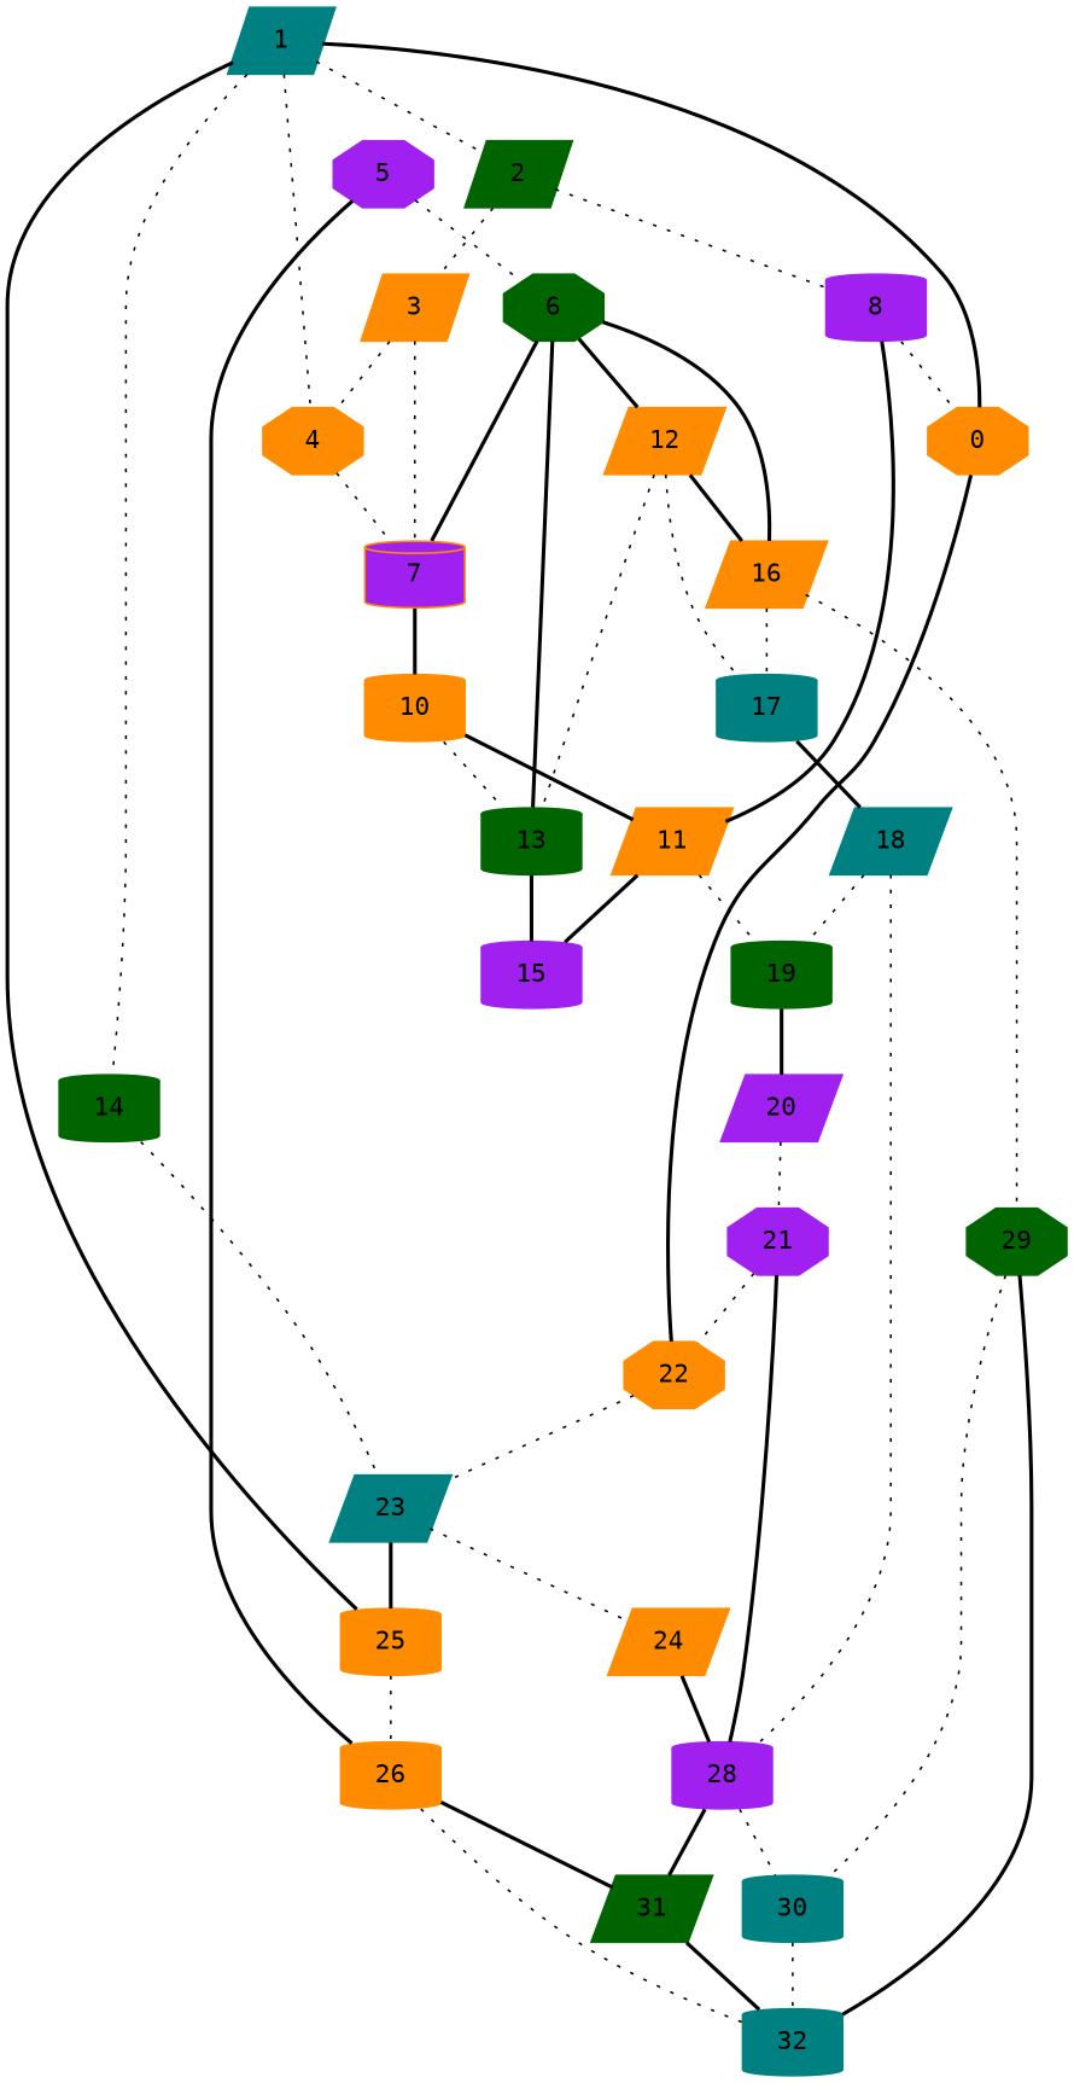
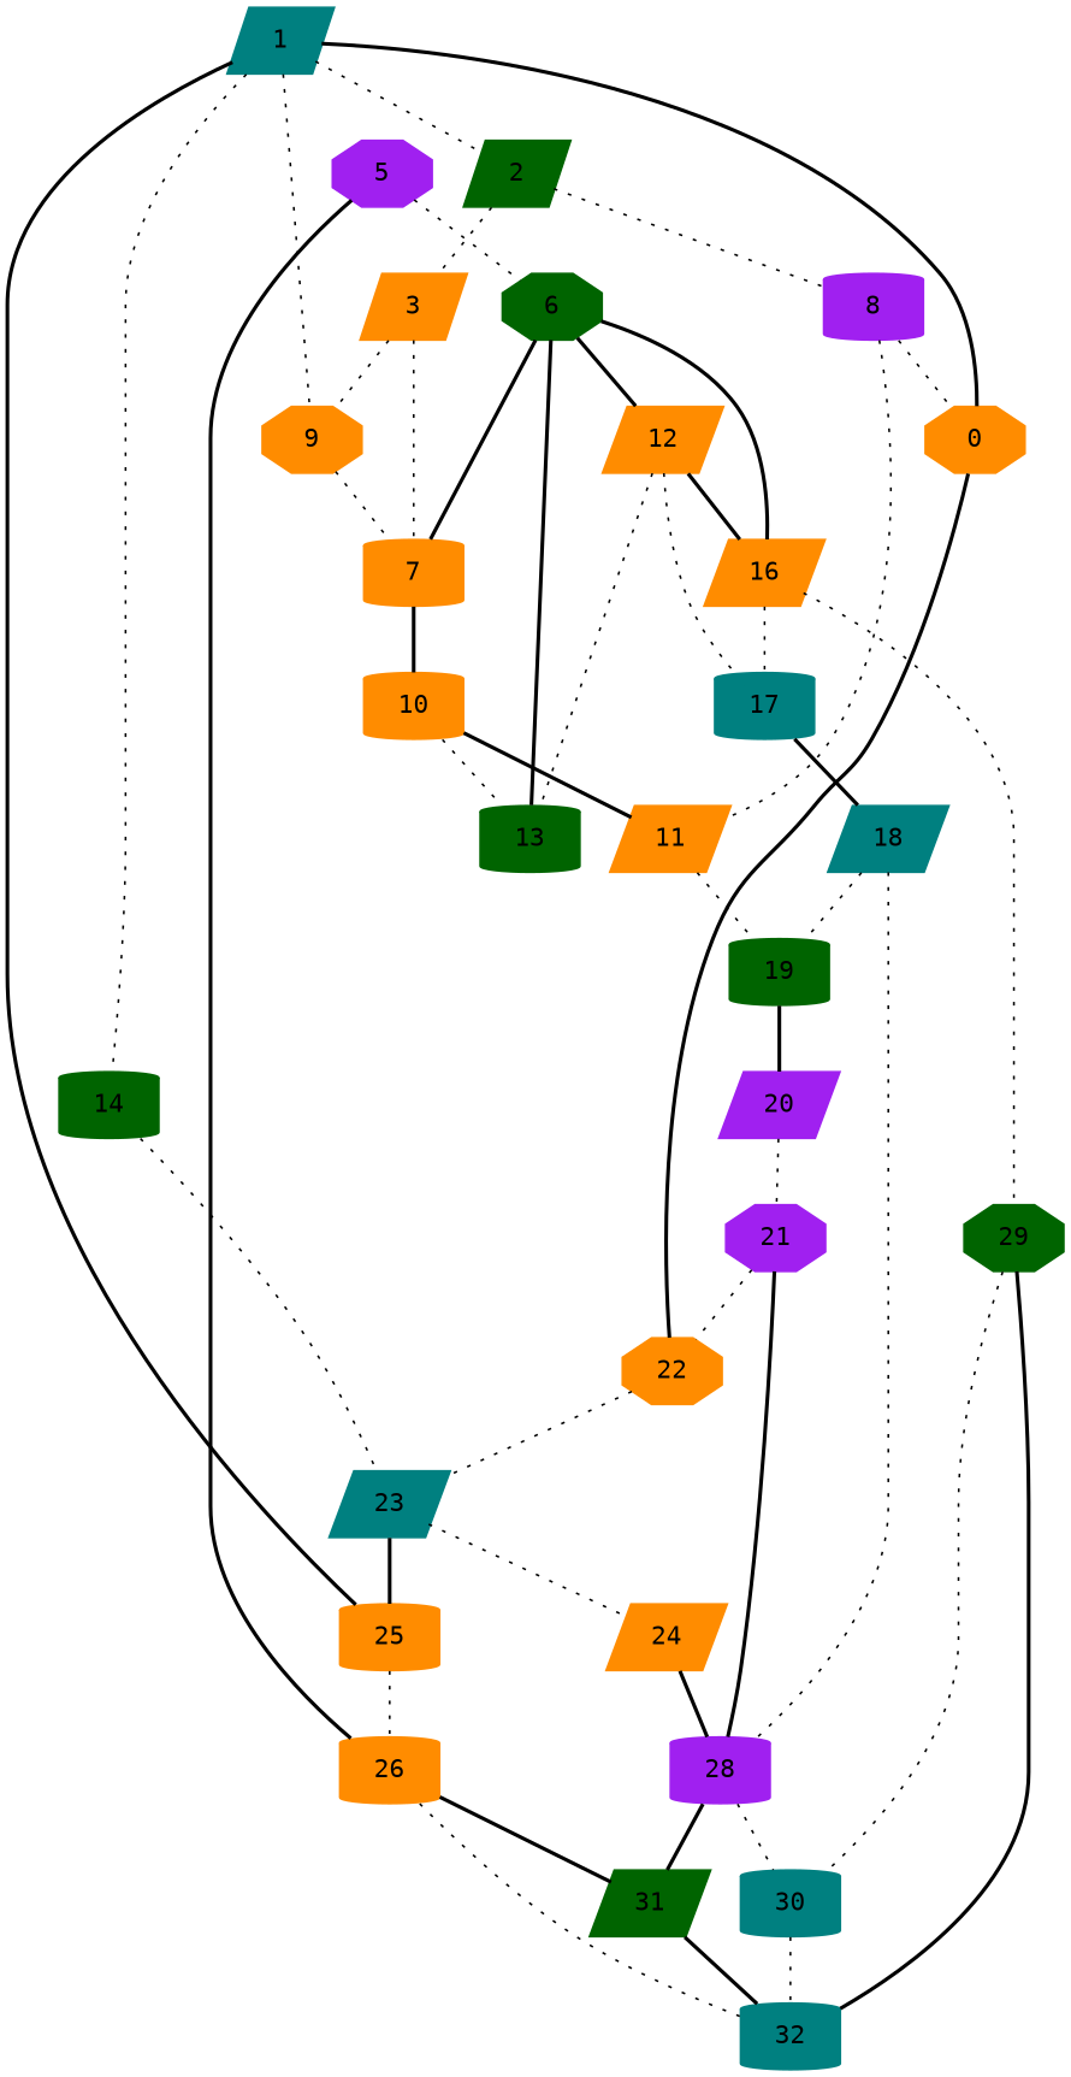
  graph {
    fontname="DejaVu Sans Mono"
    node [color=darkorange fontname="DejaVu Sans Mono" shape=cylinder style=filled]
    edge [fontname="DejaVu Sans Mono" style=dotted weight=1.0]
    1 [color=teal shape=parallelogram]
    2 [color=darkgreen shape=parallelogram]
-   4 [shape=octagon]
+   4 [shape=octagon label=9]
    n4 [label=0 shape=octagon]
    14 [color=darkgreen]
    25
    3 [shape=parallelogram]
    8 [color=purple]
-   7 [fillcolor=purple]
+   7
    22 [shape=octagon]
    23 [color=teal shape=parallelogram]
    26
    11 [shape=parallelogram]
    10
    5 [color=purple shape=octagon]
    6 [color=darkgreen shape=octagon]
    12 [shape=parallelogram]
    13 [color=darkgreen]
    16 [shape=parallelogram]
    31 [color=darkgreen shape=parallelogram]
    32 [color=teal]
    17 [color=teal]
-   15 [color=purple]
    29 [color=darkgreen shape=octagon]
    19 [color=darkgreen]
    20 [color=purple shape=parallelogram]
    18 [color=teal shape=parallelogram]
    24 [shape=parallelogram]
    30 [color=teal]
    28 [color=purple]
    21 [color=purple shape=octagon]
    1 -- 2
    1 -- 4
    1 -- n4 [style=bold weight=2.0]
    1 -- 14 [weight=2.0]
    1 -- 25 [style=bold]
    2 -- 3
    2 -- 8
    4 -- 7 [weight=3.0]
    n4 -- 22 [style=bold]
    14 -- 23 [weight=2.0]
    25 -- 26 [weight=2.0]
    3 -- 4
    3 -- 7 [weight=2.0]
    8 -- n4 [weight=2.0]
-   8 -- 11 [style=bold weight=2.0]
+   8 -- 11 [weight=2.0]
    7 -- 10 [style=bold weight=2.0]
    22 -- 23
    23 -- 25 [style=bold weight=2.0]
    23 -- 24
    26 -- 31 [style=bold]
    26 -- 32
-   11 -- 15 [style=bold]
    11 -- 19 [weight=2.0]
    10 -- 11 [style=bold]
    10 -- 13
    5 -- 26 [style=bold weight=2.0]
    5 -- 6
    6 -- 7 [style=bold weight=2.0]
    6 -- 12 [style=bold]
    6 -- 13 [style=bold]
    6 -- 16 [style=bold]
    12 -- 13 [weight=2.0]
    12 -- 16 [style=bold]
    12 -- 17
-   13 -- 15 [style=bold weight=2.0]
    16 -- 17
    16 -- 29 [weight=2.0]
    31 -- 32 [style=bold]
    17 -- 18 [style=bold]
    29 -- 32 [style=bold]
    29 -- 30
    19 -- 20 [style=bold weight=2.0]
    20 -- 21 [weight=2.0]
    18 -- 19 [weight=2.0]
    18 -- 28
    24 -- 28 [style=bold weight=2.0]
    30 -- 32 [weight=2.0]
    28 -- 31 [style=bold]
    28 -- 30
    21 -- 22 [weight=2.0]
    21 -- 28 [style=bold]
  }
